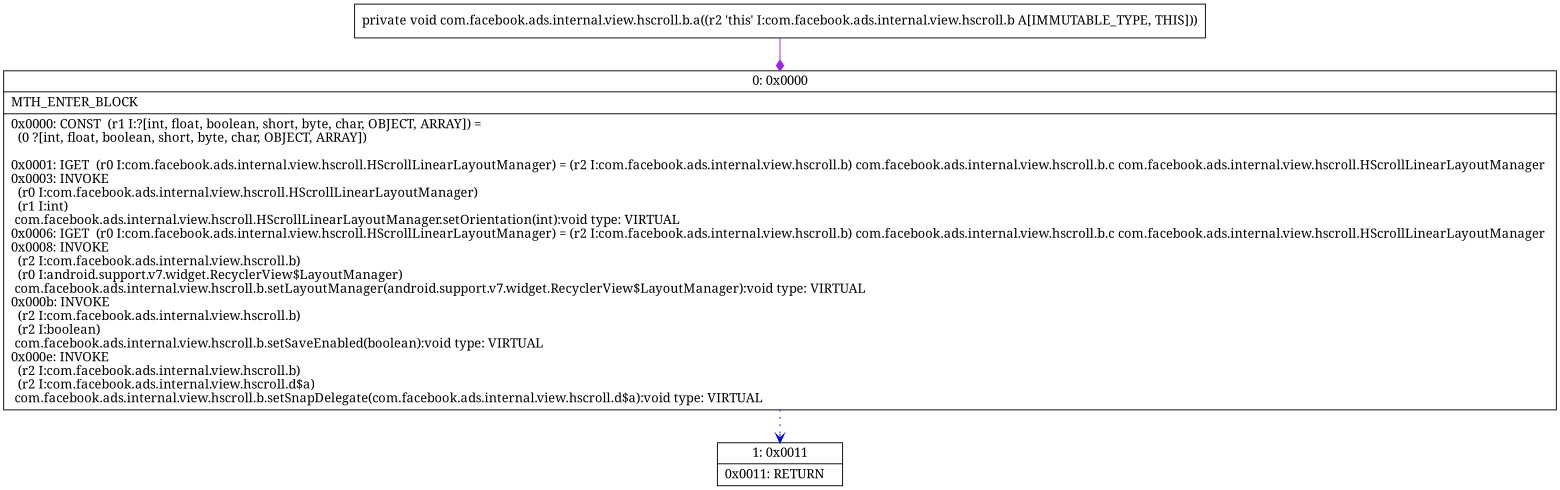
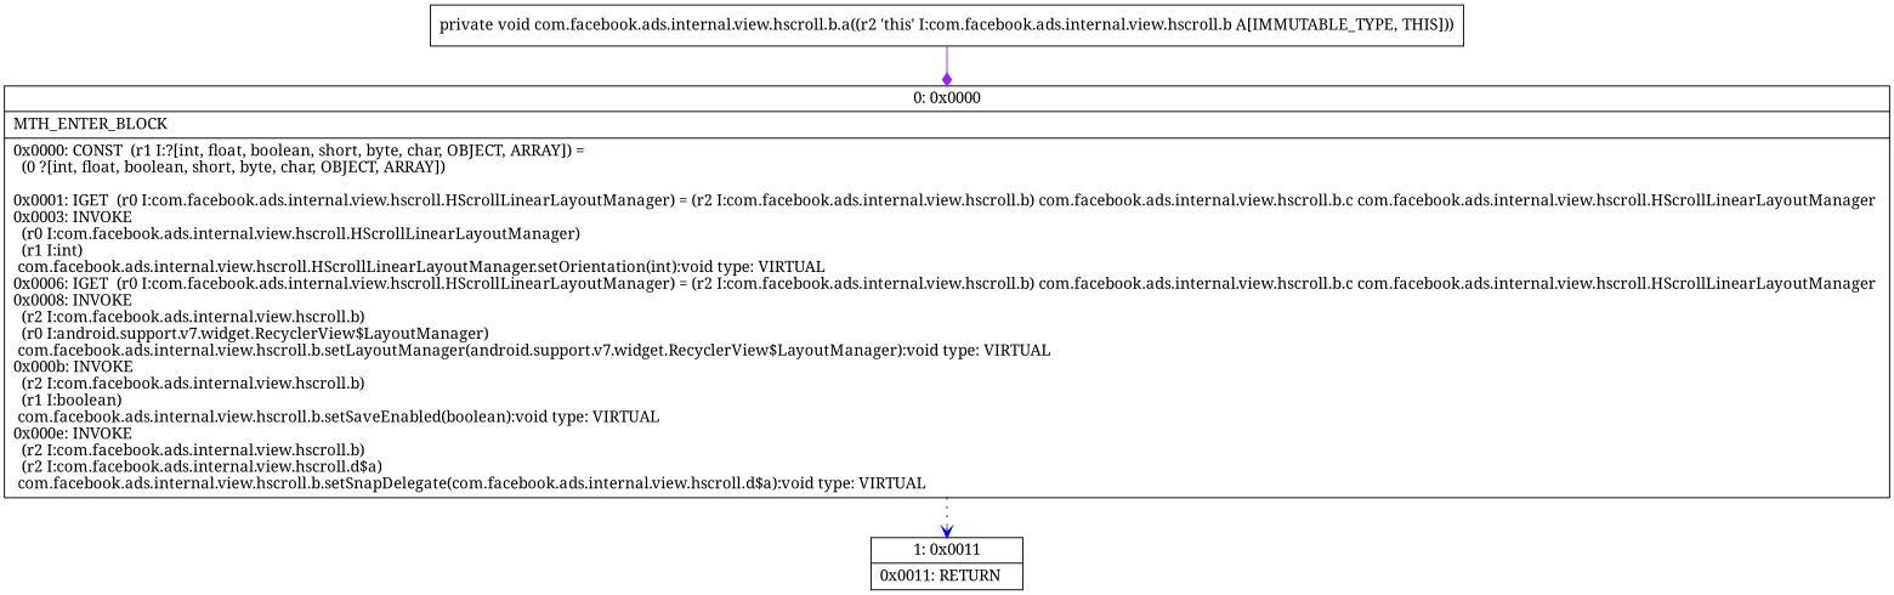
  digraph {
    fontname="Noto Serif"
    node [shape=record fontname="Noto Serif"]
    edge [fontname="Noto Serif"]
-   n1 [label="{0\:\ 0x0000|MTH_ENTER_BLOCK\l|0x0000: CONST  (r1 I:?[int, float, boolean, short, byte, char, OBJECT, ARRAY]) = \l  (0 ?[int, float, boolean, short, byte, char, OBJECT, ARRAY])\l \l0x0001: IGET  (r0 I:com.facebook.ads.internal.view.hscroll.HScrollLinearLayoutManager) = (r2 I:com.facebook.ads.internal.view.hscroll.b) com.facebook.ads.internal.view.hscroll.b.c com.facebook.ads.internal.view.hscroll.HScrollLinearLayoutManager \l0x0003: INVOKE  \l  (r0 I:com.facebook.ads.internal.view.hscroll.HScrollLinearLayoutManager)\l  (r1 I:int)\l com.facebook.ads.internal.view.hscroll.HScrollLinearLayoutManager.setOrientation(int):void type: VIRTUAL \l0x0006: IGET  (r0 I:com.facebook.ads.internal.view.hscroll.HScrollLinearLayoutManager) = (r2 I:com.facebook.ads.internal.view.hscroll.b) com.facebook.ads.internal.view.hscroll.b.c com.facebook.ads.internal.view.hscroll.HScrollLinearLayoutManager \l0x0008: INVOKE  \l  (r2 I:com.facebook.ads.internal.view.hscroll.b)\l  (r0 I:android.support.v7.widget.RecyclerView$LayoutManager)\l com.facebook.ads.internal.view.hscroll.b.setLayoutManager(android.support.v7.widget.RecyclerView$LayoutManager):void type: VIRTUAL \l0x000b: INVOKE  \l  (r2 I:com.facebook.ads.internal.view.hscroll.b)\l  (r2 I:boolean)\l com.facebook.ads.internal.view.hscroll.b.setSaveEnabled(boolean):void type: VIRTUAL \l0x000e: INVOKE  \l  (r2 I:com.facebook.ads.internal.view.hscroll.b)\l  (r2 I:com.facebook.ads.internal.view.hscroll.d$a)\l com.facebook.ads.internal.view.hscroll.b.setSnapDelegate(com.facebook.ads.internal.view.hscroll.d$a):void type: VIRTUAL \l}"]
+   n1 [label="{0\:\ 0x0000|MTH_ENTER_BLOCK\l|0x0000: CONST  (r1 I:?[int, float, boolean, short, byte, char, OBJECT, ARRAY]) = \l  (0 ?[int, float, boolean, short, byte, char, OBJECT, ARRAY])\l \l0x0001: IGET  (r0 I:com.facebook.ads.internal.view.hscroll.HScrollLinearLayoutManager) = (r2 I:com.facebook.ads.internal.view.hscroll.b) com.facebook.ads.internal.view.hscroll.b.c com.facebook.ads.internal.view.hscroll.HScrollLinearLayoutManager \l0x0003: INVOKE  \l  (r0 I:com.facebook.ads.internal.view.hscroll.HScrollLinearLayoutManager)\l  (r1 I:int)\l com.facebook.ads.internal.view.hscroll.HScrollLinearLayoutManager.setOrientation(int):void type: VIRTUAL \l0x0006: IGET  (r0 I:com.facebook.ads.internal.view.hscroll.HScrollLinearLayoutManager) = (r2 I:com.facebook.ads.internal.view.hscroll.b) com.facebook.ads.internal.view.hscroll.b.c com.facebook.ads.internal.view.hscroll.HScrollLinearLayoutManager \l0x0008: INVOKE  \l  (r2 I:com.facebook.ads.internal.view.hscroll.b)\l  (r0 I:android.support.v7.widget.RecyclerView$LayoutManager)\l com.facebook.ads.internal.view.hscroll.b.setLayoutManager(android.support.v7.widget.RecyclerView$LayoutManager):void type: VIRTUAL \l0x000b: INVOKE  \l  (r2 I:com.facebook.ads.internal.view.hscroll.b)\l  (r1 I:boolean)\l com.facebook.ads.internal.view.hscroll.b.setSaveEnabled(boolean):void type: VIRTUAL \l0x000e: INVOKE  \l  (r2 I:com.facebook.ads.internal.view.hscroll.b)\l  (r2 I:com.facebook.ads.internal.view.hscroll.d$a)\l com.facebook.ads.internal.view.hscroll.b.setSnapDelegate(com.facebook.ads.internal.view.hscroll.d$a):void type: VIRTUAL \l}"]
    n2 [label="{1\:\ 0x0011|0x0011: RETURN   \l}"]
    n3 [label="{private void com.facebook.ads.internal.view.hscroll.b.a((r2 'this' I:com.facebook.ads.internal.view.hscroll.b A[IMMUTABLE_TYPE, THIS])) }"]
    n1 -> n2 [color=blue style=dotted arrowhead=vee]
    n3 -> n1 [color=purple style=solid arrowhead=diamond]
  }
